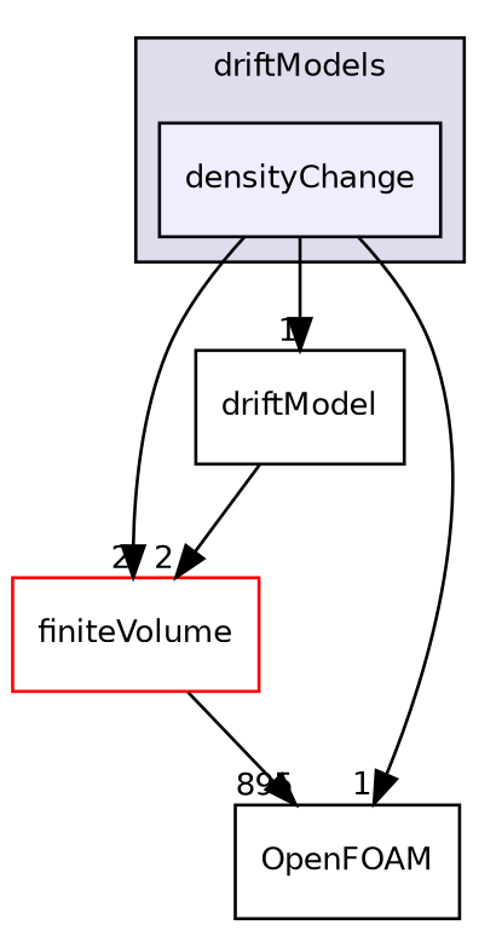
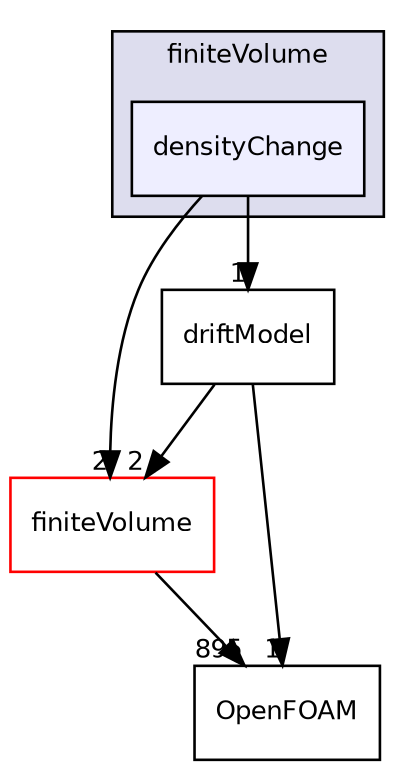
  digraph {
    compound=true
    node [fontname=Helvetica fontsize=10 shape=box]
    edge [headlabel=2 labeldistance=1.5 labelfontname=Helvetica labelfontsize=10]
    n1 [fillcolor="#eeeeff" label=densityChange pencolor=black style=filled]
    n2 [color=red label=finiteVolume]
    n3 [label=driftModel]
    n4 [color=black label=OpenFOAM]
    subgraph cluster_1 {
      bgcolor="#ddddee"
      fontname=Helvetica
      fontsize=10
-     label=driftModels
+     label=finiteVolume
      pencolor=black
      n1
    }
    n1 -> n2
    n1 -> n3 [headlabel=1]
-   n1 -> n4 [headlabel=1]
+   n3 -> n4 [headlabel=1]
    n2 -> n4 [headlabel=895]
    n3 -> n2
  }
